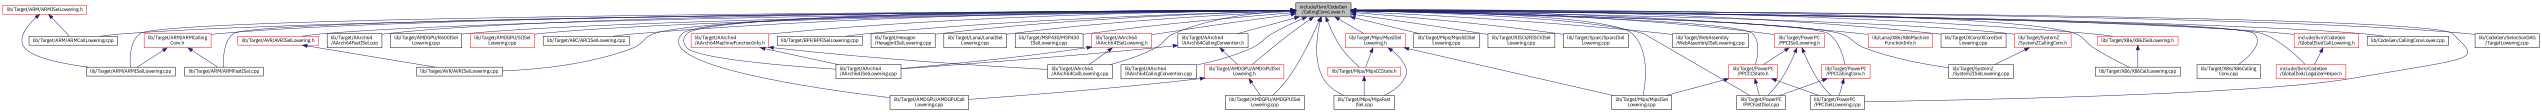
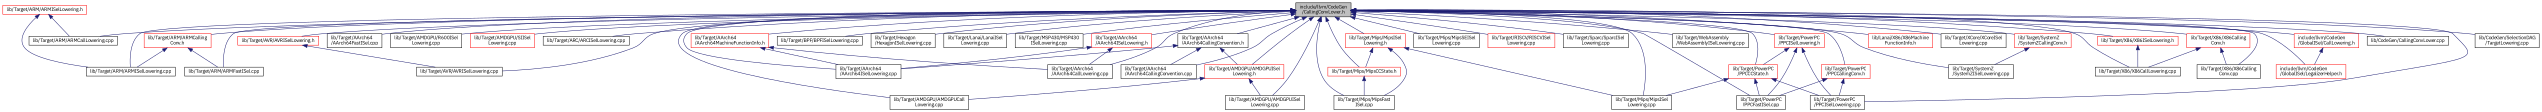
  digraph {
    fontname="IBM Plex Sans"
    node [color=black fontname="IBM Plex Sans" fontsize=10 shape=box]
    edge [color=midnightblue dir=back fontname="IBM Plex Sans" fontsize=10 labelfontname=Helvetica labelfontsize=10 style=solid]
    n1 [fillcolor=grey75 fontcolor=black height=0.2 label="include/llvm/CodeGen\l/CallingConvLower.h" style=filled width=0.4]
    n2 [color=red height=0.2 label="include/llvm/CodeGen\l/GlobalISel/CallLowering.h" width=0.4]
    n3 [height=0.2 label="lib/CodeGen/CallingConvLower.cpp" width=0.4]
    n4 [height=0.2 label="lib/CodeGen/SelectionDAG\l/TargetLowering.cpp" width=0.4]
    n5 [height=0.2 label="lib/Target/AArch64\l/AArch64CallLowering.cpp" width=0.4]
    n6 [height=0.2 label="lib/Target/AArch64\l/AArch64CallingConvention.cpp" width=0.4]
    n7 [height=0.2 label="lib/Target/AArch64\l/AArch64CallingConvention.h" width=0.4]
    n8 [height=0.2 label="lib/Target/AArch64\l/AArch64FastISel.cpp" width=0.4]
    n9 [height=0.2 label="lib/Target/AArch64\l/AArch64ISelLowering.cpp" width=0.4]
    n10 [color=red height=0.2 label="lib/Target/AArch64\l/AArch64ISelLowering.h" width=0.4]
    n11 [color=red height=0.2 label="lib/Target/AArch64\l/AArch64MachineFunctionInfo.h" width=0.4]
    n12 [height=0.2 label="lib/Target/AMDGPU/AMDGPUCall\lLowering.cpp" width=0.4]
    n13 [height=0.2 label="lib/Target/AMDGPU/AMDGPUISel\lLowering.cpp" width=0.4]
    n14 [color=red height=0.2 label="lib/Target/AMDGPU/AMDGPUISel\lLowering.h" width=0.4]
    n15 [height=0.2 label="lib/Target/AMDGPU/R600ISel\lLowering.cpp" width=0.4]
    n16 [color=red height=0.2 label="lib/Target/AMDGPU/SIISel\lLowering.cpp" width=0.4]
    n17 [height=0.2 label="lib/Target/ARC/ARCISelLowering.cpp" width=0.4]
    n18 [height=0.2 label="lib/Target/ARM/ARMCallLowering.cpp" width=0.4]
    n19 [color=red height=0.2 label="lib/Target/ARM/ARMCalling\lConv.h" width=0.4]
    n20 [height=0.2 label="lib/Target/ARM/ARMFastISel.cpp" width=0.4]
    n21 [height=0.2 label="lib/Target/ARM/ARMISelLowering.cpp" width=0.4]
    n22 [height=0.2 label="lib/Target/AVR/AVRISelLowering.cpp" width=0.4]
    n23 [color=red height=0.2 label="lib/Target/AVR/AVRISelLowering.h" width=0.4]
    n24 [height=0.2 label="lib/Target/BPF/BPFISelLowering.cpp" width=0.4]
    n25 [height=0.2 label="lib/Target/Hexagon\l/HexagonISelLowering.cpp" width=0.4]
    n26 [height=0.2 label="lib/Target/Lanai/LanaiISel\lLowering.cpp" width=0.4]
    n27 [height=0.2 label="lib/Target/MSP430/MSP430\lISelLowering.cpp" width=0.4]
    n28 [color=red height=0.2 label="lib/Target/Mips/MipsCCState.h" width=0.4]
    n29 [height=0.2 label="lib/Target/Mips/MipsFast\lISel.cpp" width=0.4]
    n30 [height=0.2 label="lib/Target/Mips/MipsISel\lLowering.cpp" width=0.4]
    n31 [color=red height=0.2 label="lib/Target/Mips/MipsISel\lLowering.h" width=0.4]
    n32 [height=0.2 label="lib/Target/Mips/MipsSEISel\lLowering.cpp" width=0.4]
    n33 [color=red height=0.2 label="lib/Target/PowerPC\l/PPCCCState.h" width=0.4]
    n34 [height=0.2 label="lib/Target/PowerPC\l/PPCFastISel.cpp" width=0.4]
    n35 [height=0.2 label="lib/Target/PowerPC\l/PPCISelLowering.cpp" width=0.4]
    n36 [color=red height=0.2 label="lib/Target/PowerPC\l/PPCCallingConv.h" width=0.4]
    n37 [color=red height=0.2 label="lib/Target/PowerPC\l/PPCISelLowering.h" width=0.4]
-   n38 [height=0.2 label="lib/Target/RISCV/RISCVISel\lLowering.cpp" width=0.4]
+   n38 [color=red height=0.2 label="lib/Target/RISCV/RISCVISel\lLowering.cpp" width=0.4]
    n39 [height=0.2 label="lib/Target/Sparc/SparcISel\lLowering.cpp" width=0.4]
    n40 [color=red height=0.2 label="lib/Target/SystemZ\l/SystemZCallingConv.h" width=0.4]
    n41 [height=0.2 label="lib/Target/SystemZ\l/SystemZISelLowering.cpp" width=0.4]
    n42 [height=0.2 label="lib/Target/WebAssembly\l/WebAssemblyISelLowering.cpp" width=0.4]
    n43 [height=0.2 label="lib/Target/X86/X86CallLowering.cpp" width=0.4]
    n44 [height=0.2 label="lib/Target/X86/X86Calling\lConv.cpp" width=0.4]
+   n45 [color=red height=0.2 label="lib/Target/X86/X86Calling\lConv.h" width=0.4]
    n46 [color=red height=0.2 label="lib/Target/X86/X86ISelLowering.h" width=0.4]
    n47 [color=red height=0.2 label="lib/Lanai/X86/X86Machine\lFunctionInfo.h" width=0.4]
    n48 [height=0.2 label="lib/Target/XCore/XCoreISel\lLowering.cpp" width=0.4]
    n49 [color=red height=0.2 label="include/llvm/CodeGen\l/GlobalISel/LegalizerHelper.h" width=0.4]
    n50 [color=red height=0.2 label="lib/Target/ARM/ARMISelLowering.h" width=0.4]
    n1 -> n2
    n1 -> n3
    n1 -> n4
    n1 -> n5
    n1 -> n6
    n1 -> n7
    n1 -> n8
    n1 -> n9
    n1 -> n10
    n1 -> n11
    n1 -> n12
    n1 -> n13
    n1 -> n14
    n1 -> n15
    n1 -> n16
    n1 -> n17
    n1 -> n18
    n1 -> n19
    n1 -> n20
    n1 -> n21
    n1 -> n22
    n1 -> n23
    n1 -> n24
    n1 -> n25
    n1 -> n26
    n1 -> n27
    n1 -> n28
    n1 -> n29
    n1 -> n30
    n1 -> n31
    n1 -> n32
    n1 -> n33
    n1 -> n34
    n1 -> n35
    n1 -> n36
    n1 -> n37
    n1 -> n38
    n1 -> n39
    n1 -> n40
    n1 -> n41
    n1 -> n42
    n1 -> n43
    n1 -> n44
+   n1 -> n45
    n1 -> n46
    n1 -> n47
    n1 -> n48
    n1 -> n49
    n2 -> n49
+   n7 -> n6
    n7 -> n9
    n7 -> n14
    n10 -> n5
    n10 -> n9
    n11 -> n5
    n11 -> n9
    n14 -> n12
    n14 -> n13
    n19 -> n20
    n19 -> n21
    n23 -> n22
    n28 -> n29
    n31 -> n28
    n31 -> n29
    n31 -> n30
    n33 -> n30
    n33 -> n34
    n33 -> n35
    n36 -> n34
    n36 -> n35
    n37 -> n33
    n37 -> n34
    n37 -> n35
    n40 -> n41
+   n45 -> n43
+   n45 -> n44
    n46 -> n43
    n50 -> n18
    n50 -> n21
  }
